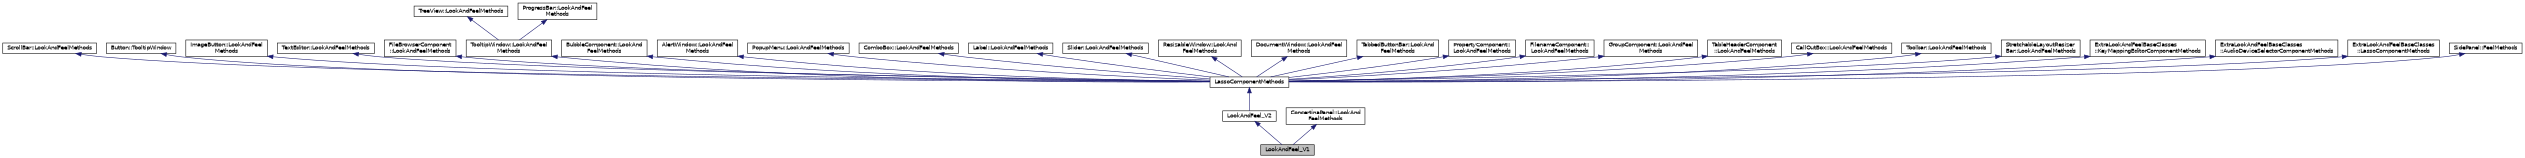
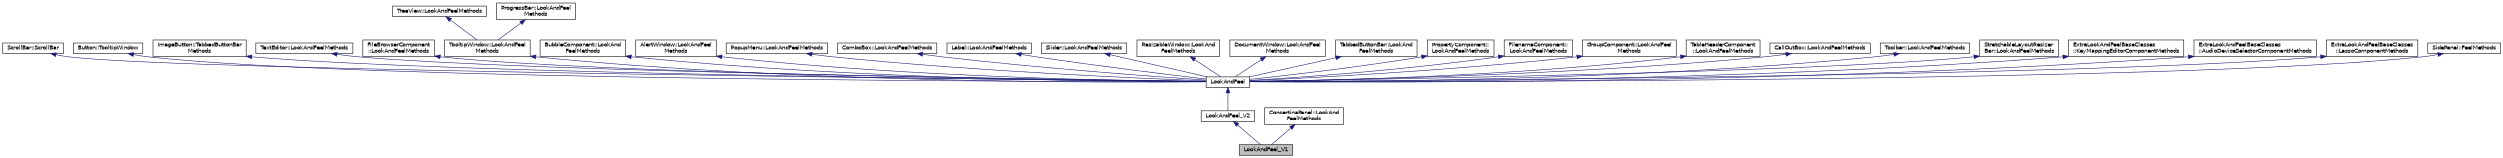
  digraph {
    rankdir=TB
    node [color=black fontname=Helvetica fontsize=10 shape=record]
    edge [color=midnightblue dir=back fontname=Helvetica fontsize=10 labelfontname=Helvetica labelfontsize=10 style=solid]
    n1 [fillcolor=grey75 fontcolor=black height=0.2 label=LookAndFeel_V1 style=filled width=0.4]
    n2 [height=0.2 label=LookAndFeel_V2 width=0.4]
-   n3 [height=0.2 label=LassoComponentMethods width=0.4]
-   n4 [height=0.2 label="ScrollBar::LookAndFeelMethods" width=0.4]
+   n3 [height=0.2 label=LookAndFeel width=0.4]
+   n4 [height=0.2 label="ScrollBar::ScrollBar" width=0.4]
    n5 [height=0.2 label="Button::TooltipWindow" width=0.4]
-   n6 [height=0.2 label="ImageButton::LookAndFeel\lMethods" width=0.4]
+   n6 [height=0.2 label="ImageButton::TabbedButtonBar\lMethods" width=0.4]
    n7 [height=0.2 label="TextEditor::LookAndFeelMethods" width=0.4]
    n8 [height=0.2 label="FileBrowserComponent\l::LookAndFeelMethods" width=0.4]
    n9 [height=0.2 label="TreeView::LookAndFeelMethods" width=0.4]
    n10 [height=0.2 label="TooltipWindow::LookAndFeel\lMethods" width=0.4]
    n11 [height=0.2 label="BubbleComponent::LookAnd\lFeelMethods" width=0.4]
    n12 [height=0.2 label="AlertWindow::LookAndFeel\lMethods" width=0.4]
    n13 [height=0.2 label="PopupMenu::LookAndFeelMethods" width=0.4]
    n14 [height=0.2 label="ComboBox::LookAndFeelMethods" width=0.4]
    n15 [height=0.2 label="Label::LookAndFeelMethods" width=0.4]
    n16 [height=0.2 label="Slider::LookAndFeelMethods" width=0.4]
    n17 [height=0.2 label="ResizableWindow::LookAnd\lFeelMethods" width=0.4]
    n18 [height=0.2 label="DocumentWindow::LookAndFeel\lMethods" width=0.4]
    n19 [height=0.2 label="TabbedButtonBar::LookAnd\lFeelMethods" width=0.4]
    n20 [height=0.2 label="PropertyComponent::\lLookAndFeelMethods" width=0.4]
    n21 [height=0.2 label="FilenameComponent::\lLookAndFeelMethods" width=0.4]
    n22 [height=0.2 label="GroupComponent::LookAndFeel\lMethods" width=0.4]
    n23 [height=0.2 label="TableHeaderComponent\l::LookAndFeelMethods" width=0.4]
    n24 [height=0.2 label="CallOutBox::LookAndFeelMethods" width=0.4]
    n25 [height=0.2 label="Toolbar::LookAndFeelMethods" width=0.4]
    n26 [height=0.2 label="ConcertinaPanel::LookAnd\lFeelMethods" width=0.4]
    n27 [height=0.2 label="ProgressBar::LookAndFeel\lMethods" width=0.4]
    n28 [height=0.2 label="StretchableLayoutResizer\lBar::LookAndFeelMethods" width=0.4]
    n29 [height=0.2 label="ExtraLookAndFeelBaseClasses\l::KeyMappingEditorComponentMethods" width=0.4]
    n30 [height=0.2 label="ExtraLookAndFeelBaseClasses\l::AudioDeviceSelectorComponentMethods" width=0.4]
    n31 [height=0.2 label="ExtraLookAndFeelBaseClasses\l::LassoComponentMethods" width=0.4]
    n32 [height=0.2 label="SidePanel::FeelMethods" width=0.4]
    n2 -> n1
    n3 -> n2
    n4 -> n3
    n5 -> n3
    n6 -> n3
    n7 -> n3
    n8 -> n3
    n9 -> n10
    n10 -> n3
    n11 -> n3
    n12 -> n3
    n13 -> n3
    n14 -> n3
    n15 -> n3
    n16 -> n3
    n17 -> n3
    n18 -> n3
    n19 -> n3
    n20 -> n3
    n21 -> n3
    n22 -> n3
    n23 -> n3
    n24 -> n3
    n25 -> n3
    n26 -> n1
    n27 -> n10
    n28 -> n3
    n29 -> n3
    n30 -> n3
    n31 -> n3
    n32 -> n3
  }
